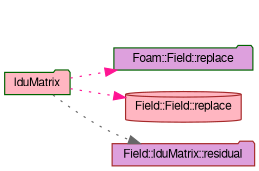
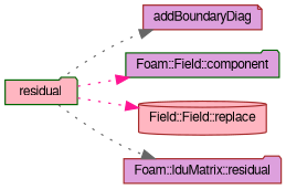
  digraph {
    rankdir=LR
    node [color=brown fillcolor=plum fontname=FreeSans fontsize=10 shape=folder style=filled]
    edge [color=gray40 fontname=FreeSans fontsize=10 labelfontname=FreeSans labelfontsize=10 style=dotted]
-   n1 [color=darkgreen fillcolor=lightpink fontcolor=black height=0.2 label=lduMatrix width=0.4]
-   n3 [color=darkgreen height=0.2 label="Foam::Field::replace" width=0.4]
+   n1 [color=darkgreen fillcolor=lightpink fontcolor=black height=0.2 label=residual width=0.4]
+   n2 [height=0.2 label=addBoundaryDiag shape=note width=0.4]
+   n3 [color=darkgreen height=0.2 label="Foam::Field::component" width=0.4]
    n4 [fillcolor=lightpink height=0.2 label="Field::Field::replace" shape=cylinder width=0.4]
-   n5 [height=0.2 label="Field::lduMatrix::residual" width=0.4]
+   n5 [height=0.2 label="Foam::lduMatrix::residual" width=0.4]
+   n1 -> n2
    n1 -> n3 [color=deeppink]
    n1 -> n4 [color=deeppink]
    n1 -> n5
  }
